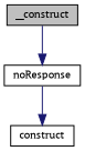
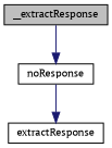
  digraph {
    fontname="PT Serif"
    rankdir=TB
    node [color=black fillcolor=white fontname="PT Serif" fontsize=10 shape=record style=filled]
    edge [color=midnightblue fontname="PT Serif" fontsize=10 labelfontname=Helvetica labelfontsize=10 style=solid]
-   n1 [fillcolor=grey75 fontcolor=black height=0.2 label=__construct width=0.4]
+   n1 [fillcolor=grey75 fontcolor=black height=0.2 label=__extractResponse width=0.4]
    n2 [height=0.2 label=noResponse width=0.4]
-   n3 [height=0.2 label=construct width=0.4]
+   n3 [height=0.2 label=extractResponse width=0.4]
    n1 -> n2
    n2 -> n3
  }
